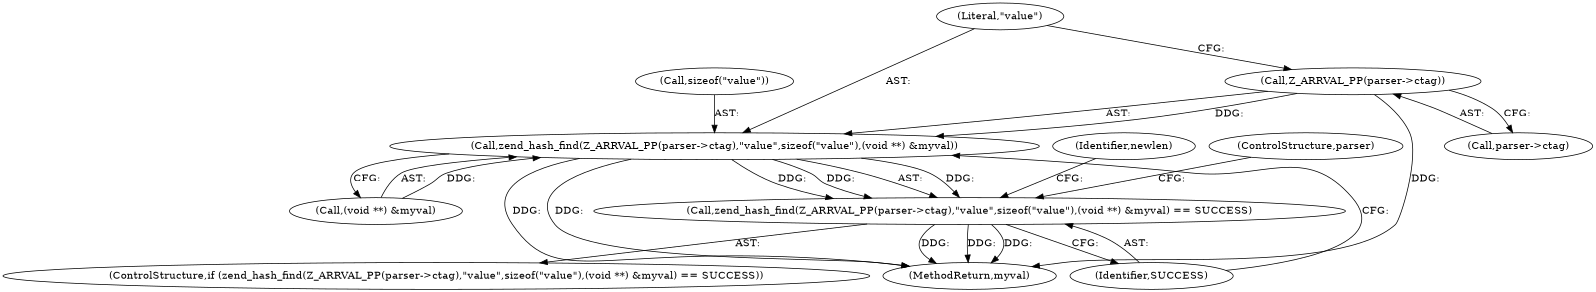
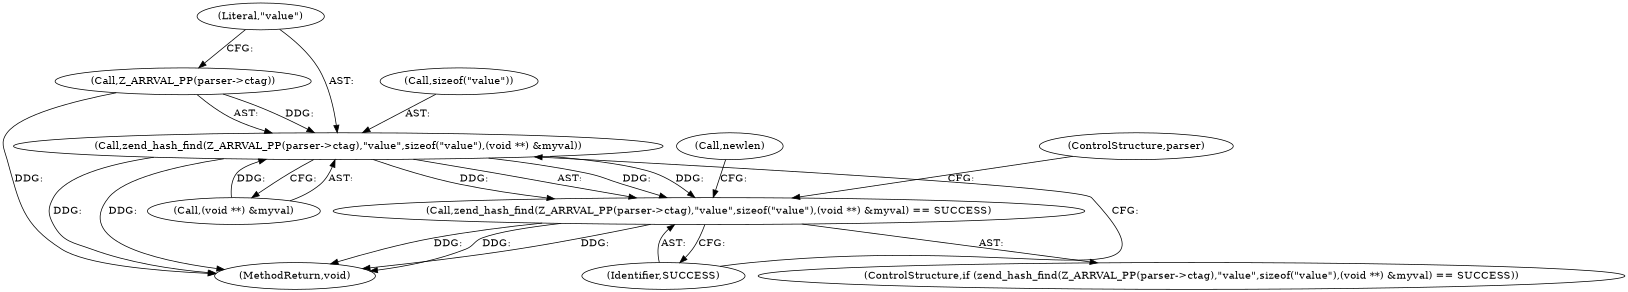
  digraph {
    n1 [label="(Call,Z_ARRVAL_PP(parser->ctag))"]
    n2 [label="(Call,zend_hash_find(Z_ARRVAL_PP(parser->ctag),\"value\",sizeof(\"value\"),(void **) &myval))"]
-   n3 [label="(Call,parser->ctag)"]
-   n4 [label="(MethodReturn,myval)"]
+   n4 [label="(MethodReturn,void)"]
    n5 [label="(Call,zend_hash_find(Z_ARRVAL_PP(parser->ctag),\"value\",sizeof(\"value\"),(void **) &myval) == SUCCESS)"]
    n6 [label="(Call,(void **) &myval)"]
    n7 [label="(ControlStructure,if (zend_hash_find(Z_ARRVAL_PP(parser->ctag),\"value\",sizeof(\"value\"),(void **) &myval) == SUCCESS))"]
    n8 [label="(Identifier,SUCCESS)"]
    n9 [label="(Call,sizeof(\"value\"))"]
    n10 [label="(ControlStructure,parser)"]
    n11 [label="(Literal,\"value\")"]
-   n12 [label="(Identifier,newlen)"]
+   n12 [label="(Call,newlen)"]
    n1 -> n2 [label="AST: "]
    n1 -> n2 [label="DDG: "]
-   n1 -> n3 [label="CFG: "]
    n1 -> n4 [label="DDG: "]
    n2 -> n4 [label="DDG: "]
    n2 -> n4 [label="DDG: "]
    n2 -> n5 [label="AST: "]
    n2 -> n5 [label="DDG: "]
    n2 -> n5 [label="DDG: "]
    n2 -> n5 [label="DDG: "]
    n2 -> n6 [label="CFG: "]
-   n3 -> n1 [label="AST: "]
    n5 -> n4 [label="DDG: "]
    n5 -> n4 [label="DDG: "]
    n5 -> n4 [label="DDG: "]
    n5 -> n7 [label="AST: "]
    n5 -> n8 [label="CFG: "]
    n6 -> n2 [label="AST: "]
    n6 -> n2 [label="DDG: "]
    n8 -> n2 [label="CFG: "]
    n8 -> n5 [label="AST: "]
    n9 -> n2 [label="AST: "]
    n10 -> n5 [label="CFG: "]
    n11 -> n1 [label="CFG: "]
    n11 -> n2 [label="AST: "]
    n12 -> n5 [label="CFG: "]
  }
